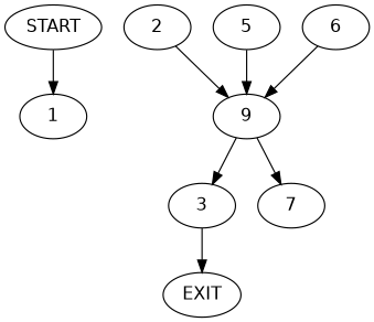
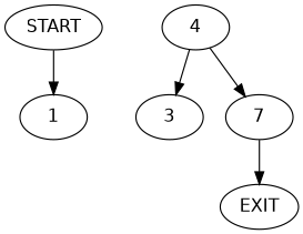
  digraph {
    fontname="DejaVu Sans"
    node [fontname="DejaVu Sans"]
    edge [fontname="DejaVu Sans"]
    n1 [label=START]
    1
    n3 [label=EXIT]
-   2
-   4 [label=9]
+   4
    3
    7
-   5
-   6
    n1 -> 1
-   2 -> 4
    4 -> 3
    4 -> 7
-   3 -> n3
-   5 -> 4
-   6 -> 4
+   7 -> n3
  }
